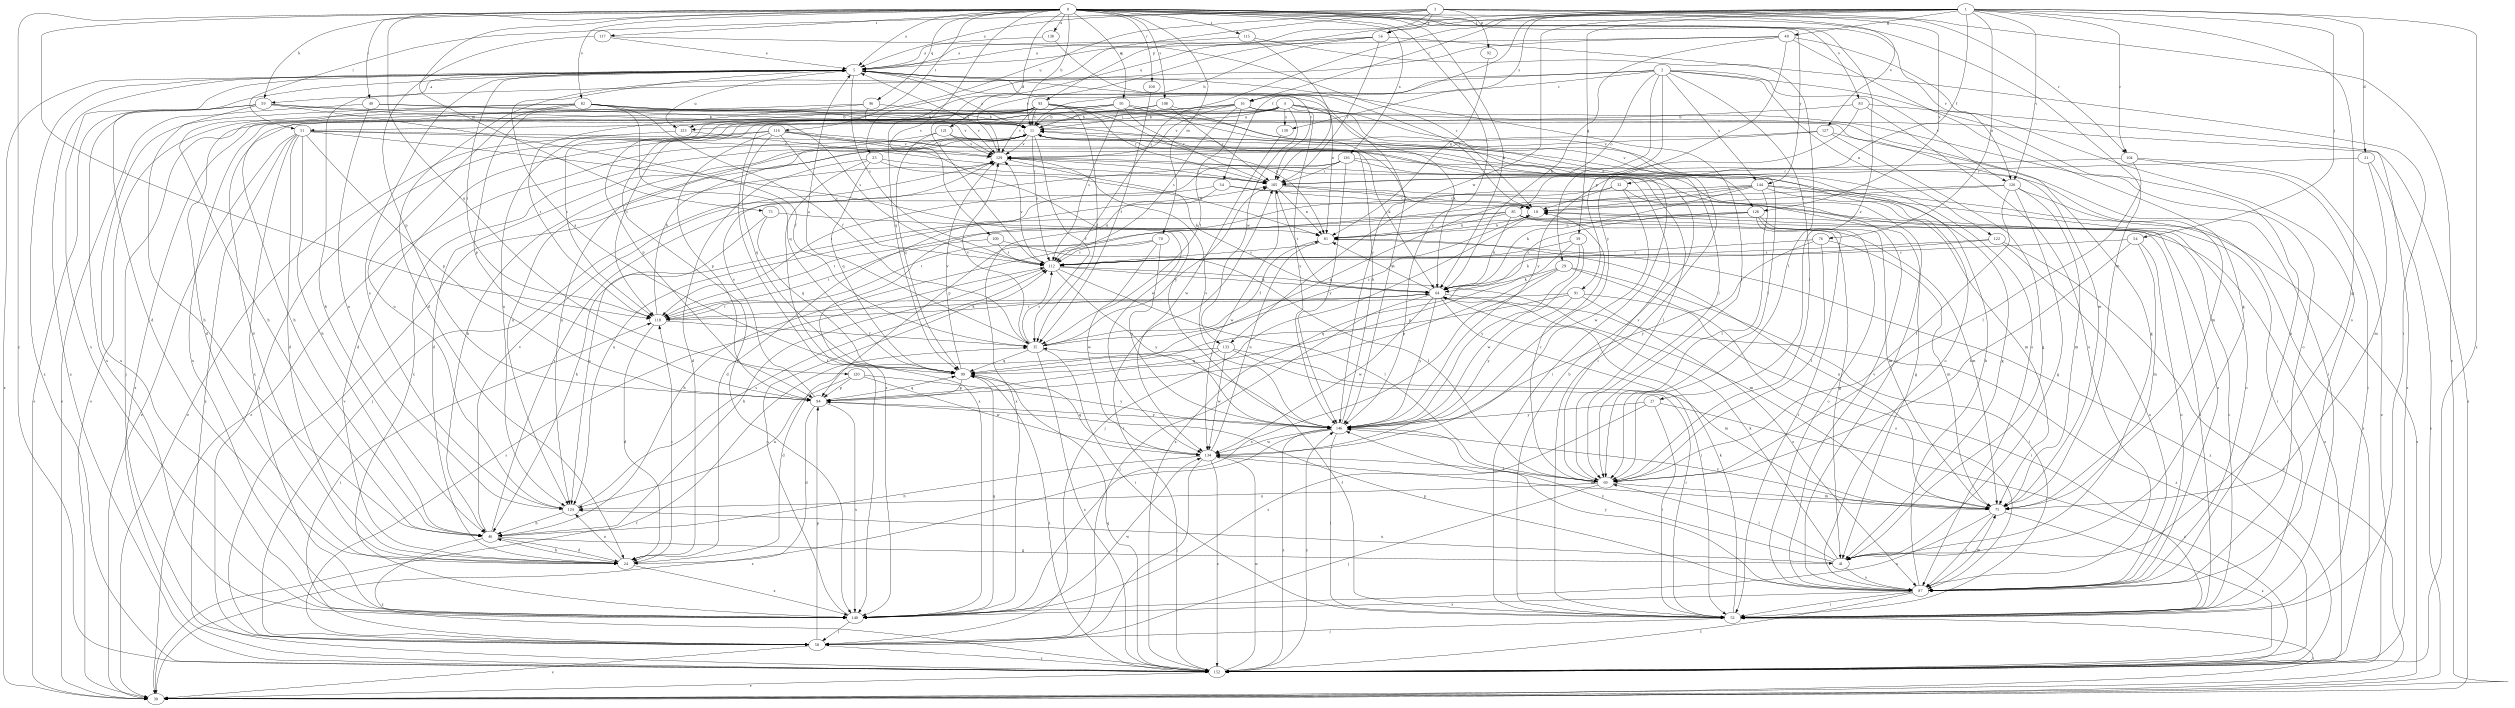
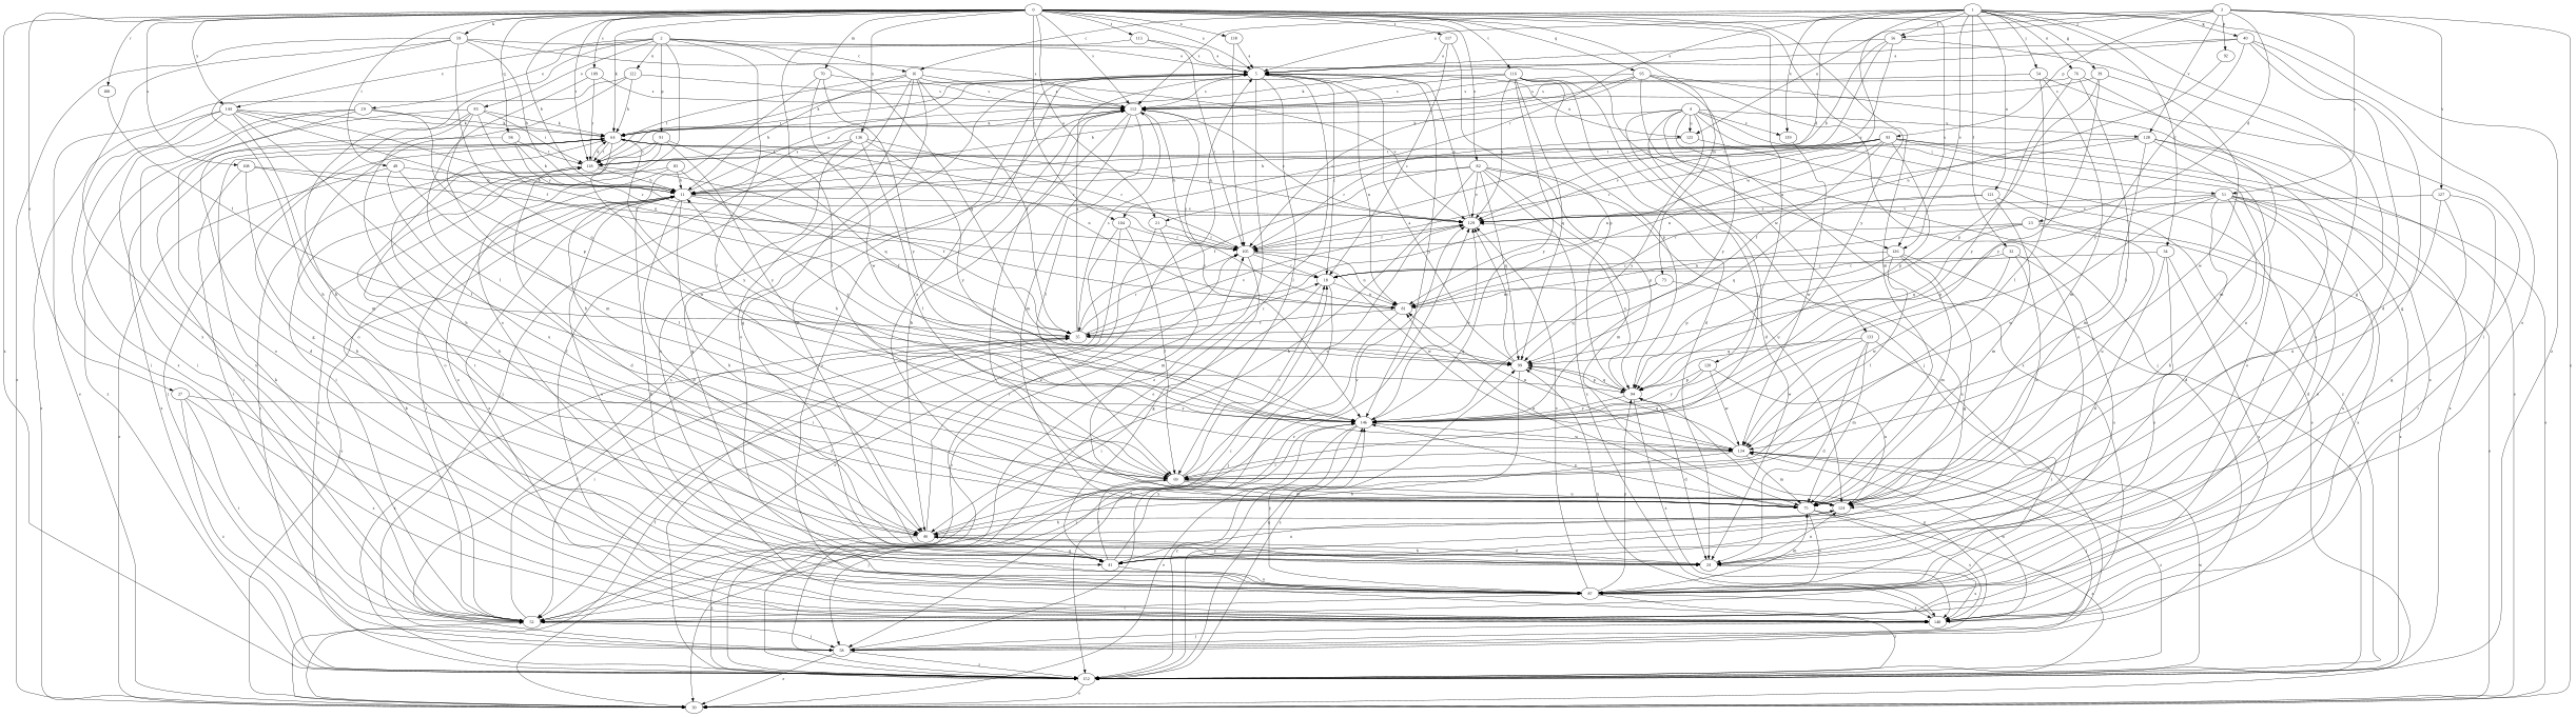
  strict digraph {
    fontname="Liberation Serif"
    node [fontname="Liberation Serif"]
    edge [fontname="Liberation Serif"]
    0
    5
    11
    27
    49
    59
    64
    70
    73
    75
    82
    83
    95
    96
    100
    104
    108
    109
    112
    115
    116
    117
    118
    120
    126
    136
    138
    144
    146
    152
    69
    30
    123
    24
    140
    18
    81
    46
    87
    35
    52
    129
    124
    58
    105
    134
    99
    94
    41
    1
    16
    21
    32
    34
    39
    40
    54
    56
    76
    121
    133
    139
    2
    29
    85
    91
    122
    3
    23
    51
    92
    93
    127
    128
    4
    0 -> 5 [label=a]
    0 -> 11 [label=b]
    0 -> 27 [label=e]
    0 -> 49 [label=i]
    0 -> 59 [label=k]
    0 -> 64 [label=k]
    0 -> 70 [label=m]
    0 -> 73 [label=m]
    0 -> 75 [label=m]
    0 -> 82 [label=o]
-   0 -> 83 [label=o]
+   0 -> 21 [label=o]
    0 -> 95 [label=q]
    0 -> 96 [label=q]
    0 -> 100 [label=r]
    0 -> 104 [label=r]
    0 -> 108 [label=s]
    0 -> 109 [label=s]
    0 -> 112 [label=s]
    0 -> 115 [label=t]
    0 -> 116 [label=t]
    0 -> 117 [label=t]
    0 -> 118 [label=t]
    0 -> 120 [label=u]
    0 -> 126 [label=v]
    0 -> 136 [label=x]
    0 -> 138 [label=x]
    0 -> 144 [label=y]
    0 -> 146 [label=y]
    0 -> 152 [label=z]
    5 -> 112 [label=s]
    5 -> 118 [label=t]
    5 -> 146 [label=y]
    5 -> 152 [label=z]
    5 -> 69 [label=l]
    5 -> 30 [label=e]
    5 -> 123 [label=u]
    5 -> 24 [label=d]
    5 -> 140 [label=x]
    5 -> 18 [label=c]
    5 -> 81 [label=n]
    11 -> 5 [label=a]
    11 -> 112 [label=s]
    11 -> 30 [label=e]
    11 -> 24 [label=d]
    11 -> 140 [label=x]
    11 -> 46 [label=h]
    11 -> 87 [label=o]
    11 -> 35 [label=f]
    11 -> 52 [label=i]
    11 -> 129 [label=v]
    27 -> 146 [label=y]
    27 -> 152 [label=z]
    27 -> 140 [label=x]
    27 -> 52 [label=i]
    49 -> 11 [label=b]
    49 -> 69 [label=l]
    49 -> 30 [label=e]
    49 -> 124 [label=u]
-   5 -> 59 [label=a]
+   59 -> 5 [label=a]
    59 -> 11 [label=b]
    59 -> 112 [label=s]
    59 -> 30 [label=e]
    59 -> 140 [label=x]
    59 -> 46 [label=h]
    59 -> 35 [label=f]
    64 -> 118 [label=t]
    64 -> 146 [label=y]
    64 -> 152 [label=z]
    64 -> 81 [label=n]
    64 -> 52 [label=i]
    64 -> 58 [label=j]
    64 -> 105 [label=r]
    64 -> 134 [label=w]
    70 -> 112 [label=s]
    70 -> 146 [label=y]
    70 -> 46 [label=h]
    70 -> 134 [label=w]
    73 -> 81 [label=n]
    73 -> 124 [label=u]
    73 -> 99 [label=q]
    75 -> 146 [label=y]
    75 -> 152 [label=z]
    75 -> 140 [label=x]
    75 -> 81 [label=n]
    75 -> 87 [label=o]
    82 -> 11 [label=b]
    82 -> 75 [label=m]
    82 -> 140 [label=x]
    82 -> 46 [label=h]
    82 -> 35 [label=f]
    82 -> 129 [label=v]
    82 -> 124 [label=u]
    82 -> 99 [label=q]
    82 -> 94 [label=p]
    83 -> 11 [label=b]
    83 -> 146 [label=y]
    83 -> 152 [label=z]
    83 -> 87 [label=o]
    95 -> 11 [label=b]
    95 -> 112 [label=s]
    95 -> 146 [label=y]
    95 -> 30 [label=e]
    95 -> 87 [label=o]
    95 -> 58 [label=j]
    95 -> 105 [label=r]
    96 -> 11 [label=b]
    96 -> 118 [label=t]
    96 -> 24 [label=d]
    96 -> 129 [label=v]
    100 -> 35 [label=f]
    104 -> 152 [label=z]
    104 -> 69 [label=l]
    104 -> 52 [label=i]
    104 -> 105 [label=r]
    108 -> 11 [label=b]
    108 -> 46 [label=h]
    108 -> 52 [label=i]
    108 -> 105 [label=r]
    109 -> 112 [label=s]
    109 -> 118 [label=t]
    109 -> 69 [label=l]
    112 -> 64 [label=k]
    112 -> 75 [label=m]
    112 -> 146 [label=y]
    112 -> 69 [label=l]
    112 -> 46 [label=h]
    112 -> 129 [label=v]
    115 -> 5 [label=a]
    115 -> 69 [label=l]
    115 -> 105 [label=r]
    116 -> 64 [label=k]
    116 -> 112 [label=s]
    116 -> 146 [label=y]
    116 -> 24 [label=d]
    116 -> 129 [label=v]
    116 -> 58 [label=j]
    116 -> 99 [label=q]
    116 -> 94 [label=p]
    117 -> 5 [label=a]
    117 -> 18 [label=c]
    117 -> 94 [label=p]
    118 -> 11 [label=b]
    118 -> 64 [label=k]
    118 -> 24 [label=d]
    118 -> 35 [label=f]
    120 -> 146 [label=y]
    120 -> 124 [label=u]
    120 -> 134 [label=w]
    120 -> 94 [label=p]
    126 -> 75 [label=m]
    126 -> 152 [label=z]
    126 -> 69 [label=l]
    126 -> 18 [label=c]
    126 -> 94 [label=p]
    126 -> 41 [label=g]
    136 -> 118 [label=t]
    136 -> 146 [label=y]
    136 -> 69 [label=l]
    136 -> 58 [label=j]
    136 -> 105 [label=r]
    136 -> 41 [label=g]
    138 -> 5 [label=a]
    138 -> 105 [label=r]
    144 -> 64 [label=k]
    144 -> 75 [label=m]
    144 -> 69 [label=l]
    144 -> 30 [label=e]
    144 -> 140 [label=x]
    144 -> 18 [label=c]
    144 -> 52 [label=i]
    144 -> 99 [label=q]
    146 -> 11 [label=b]
    146 -> 152 [label=z]
    146 -> 30 [label=e]
    146 -> 52 [label=i]
    146 -> 129 [label=v]
    146 -> 134 [label=w]
    152 -> 5 [label=a]
    152 -> 146 [label=y]
    152 -> 30 [label=e]
    152 -> 105 [label=r]
    152 -> 134 [label=w]
    152 -> 99 [label=q]
    69 -> 75 [label=m]
    69 -> 18 [label=c]
    69 -> 129 [label=v]
    69 -> 124 [label=u]
    69 -> 58 [label=j]
    30 -> 35 [label=f]
    30 -> 52 [label=i]
    123 -> 30 [label=e]
    123 -> 105 [label=r]
    24 -> 118 [label=t]
    24 -> 140 [label=x]
    24 -> 46 [label=h]
    24 -> 124 [label=u]
    140 -> 112 [label=s]
    140 -> 58 [label=j]
    140 -> 134 [label=w]
    140 -> 99 [label=q]
    18 -> 81 [label=n]
    18 -> 52 [label=i]
    18 -> 58 [label=j]
    81 -> 112 [label=s]
    81 -> 152 [label=z]
    81 -> 35 [label=f]
    46 -> 152 [label=z]
    46 -> 24 [label=d]
    46 -> 129 [label=v]
    46 -> 105 [label=r]
    46 -> 41 [label=g]
    87 -> 11 [label=b]
    87 -> 75 [label=m]
    87 -> 146 [label=y]
    87 -> 152 [label=z]
    87 -> 140 [label=x]
    87 -> 52 [label=i]
    87 -> 129 [label=v]
    87 -> 94 [label=p]
    35 -> 5 [label=a]
    35 -> 112 [label=s]
    35 -> 152 [label=z]
    35 -> 18 [label=c]
    35 -> 52 [label=i]
    35 -> 129 [label=v]
    35 -> 105 [label=r]
    35 -> 99 [label=q]
    52 -> 11 [label=b]
    52 -> 64 [label=k]
    52 -> 18 [label=c]
    52 -> 35 [label=f]
    52 -> 58 [label=j]
    129 -> 5 [label=a]
    129 -> 64 [label=k]
    129 -> 105 [label=r]
    124 -> 5 [label=a]
    124 -> 112 [label=s]
    124 -> 46 [label=h]
    58 -> 112 [label=s]
    58 -> 118 [label=t]
    58 -> 152 [label=z]
    58 -> 30 [label=e]
    58 -> 129 [label=v]
    58 -> 94 [label=p]
    105 -> 18 [label=c]
    105 -> 81 [label=n]
    105 -> 134 [label=w]
    105 -> 41 [label=g]
    134 -> 75 [label=m]
    134 -> 152 [label=z]
    134 -> 69 [label=l]
    134 -> 81 [label=n]
    134 -> 46 [label=h]
    134 -> 58 [label=j]
    134 -> 99 [label=q]
    99 -> 5 [label=a]
    99 -> 152 [label=z]
    99 -> 129 [label=v]
    99 -> 94 [label=p]
    94 -> 146 [label=y]
    94 -> 24 [label=d]
    94 -> 140 [label=x]
    94 -> 129 [label=v]
    94 -> 99 [label=q]
    41 -> 64 [label=k]
    41 -> 146 [label=y]
    41 -> 69 [label=l]
    41 -> 87 [label=o]
    41 -> 124 [label=u]
    1 -> 104 [label=r]
    1 -> 112 [label=s]
    1 -> 126 [label=v]
    1 -> 152 [label=z]
    1 -> 41 [label=g]
    1 -> 16 [label=c]
    1 -> 21 [label=d]
    1 -> 32 [label=f]
    1 -> 34 [label=f]
    1 -> 39 [label=g]
    1 -> 40 [label=g]
    1 -> 54 [label=j]
    1 -> 56 [label=j]
    1 -> 76 [label=n]
    1 -> 121 [label=u]
-   1 -> 133 [label=w]
+   1 -> 35 [label=w]
    1 -> 139 [label=x]
    16 -> 11 [label=b]
    16 -> 112 [label=s]
    16 -> 118 [label=t]
    16 -> 140 [label=f]
    16 -> 87 [label=o]
    16 -> 35 [label=f]
    16 -> 129 [label=v]
    16 -> 41 [label=g]
    21 -> 75 [label=m]
    21 -> 30 [label=e]
    21 -> 105 [label=r]
    32 -> 18 [label=c]
    32 -> 87 [label=o]
    32 -> 124 [label=u]
    32 -> 134 [label=w]
    34 -> 24 [label=d]
    34 -> 140 [label=x]
    34 -> 18 [label=c]
    34 -> 87 [label=o]
    39 -> 112 [label=s]
    39 -> 146 [label=y]
    39 -> 134 [label=w]
    39 -> 94 [label=p]
    40 -> 5 [label=a]
    40 -> 64 [label=k]
    40 -> 146 [label=y]
    40 -> 24 [label=d]
    40 -> 87 [label=o]
    40 -> 41 [label=g]
    54 -> 75 [label=m]
    54 -> 112 [label=s]
    54 -> 69 [label=l]
    54 -> 87 [label=o]
    56 -> 5 [label=a]
    56 -> 11 [label=b]
    56 -> 52 [label=i]
    56 -> 129 [label=v]
    56 -> 105 [label=r]
    76 -> 75 [label=m]
    76 -> 112 [label=s]
    76 -> 146 [label=y]
    76 -> 69 [label=l]
    121 -> 75 [label=m]
    121 -> 129 [label=v]
    121 -> 124 [label=u]
    121 -> 99 [label=q]
    133 -> 75 [label=m]
    133 -> 24 [label=d]
    133 -> 52 [label=i]
    133 -> 134 [label=w]
    133 -> 99 [label=q]
    139 -> 134 [label=w]
    2 -> 126 [label=v]
    2 -> 144 [label=x]
    2 -> 69 [label=l]
    2 -> 46 [label=h]
    2 -> 87 [label=o]
    2 -> 99 [label=q]
    2 -> 16 [label=c]
    2 -> 29 [label=e]
    2 -> 85 [label=o]
    2 -> 91 [label=p]
    2 -> 122 [label=u]
    29 -> 64 [label=k]
    29 -> 140 [label=x]
    29 -> 87 [label=o]
    29 -> 52 [label=i]
    29 -> 94 [label=p]
    85 -> 64 [label=k]
    85 -> 75 [label=m]
    85 -> 118 [label=t]
    85 -> 152 [label=z]
    85 -> 81 [label=n]
    85 -> 46 [label=h]
    85 -> 41 [label=g]
    91 -> 118 [label=t]
    91 -> 146 [label=y]
    91 -> 87 [label=o]
    91 -> 52 [label=i]
    91 -> 99 [label=q]
    122 -> 64 [label=k]
    122 -> 112 [label=s]
    122 -> 30 [label=e]
    122 -> 87 [label=o]
    3 -> 5 [label=a]
    3 -> 30 [label=e]
    3 -> 123 [label=u]
    3 -> 56 [label=j]
    3 -> 23 [label=d]
    3 -> 51 [label=i]
    3 -> 92 [label=p]
    3 -> 93 [label=p]
    3 -> 127 [label=v]
    3 -> 128 [label=v]
    23 -> 24 [label=d]
    23 -> 140 [label=x]
    23 -> 81 [label=n]
    23 -> 105 [label=r]
    23 -> 99 [label=q]
    51 -> 152 [label=z]
    51 -> 30 [label=e]
    51 -> 24 [label=d]
    51 -> 140 [label=x]
    51 -> 46 [label=h]
    51 -> 87 [label=o]
    51 -> 129 [label=v]
    51 -> 134 [label=w]
    51 -> 94 [label=p]
    92 -> 81 [label=n]
    93 -> 11 [label=b]
    93 -> 118 [label=t]
    93 -> 30 [label=e]
    93 -> 140 [label=x]
    93 -> 81 [label=n]
    93 -> 35 [label=f]
    93 -> 129 [label=v]
    93 -> 124 [label=u]
    93 -> 105 [label=r]
    93 -> 94 [label=p]
    127 -> 52 [label=i]
    127 -> 129 [label=v]
    127 -> 124 [label=u]
    127 -> 41 [label=g]
    128 -> 75 [label=m]
    128 -> 118 [label=t]
    128 -> 152 [label=z]
    128 -> 81 [label=n]
    128 -> 87 [label=o]
    128 -> 52 [label=i]
    4 -> 64 [label=k]
    4 -> 146 [label=y]
    4 -> 152 [label=z]
    4 -> 69 [label=l]
    4 -> 123 [label=u]
    4 -> 24 [label=d]
    4 -> 140 [label=x]
    4 -> 133 [label=w]
    4 -> 139 [label=x]
    4 -> 51 [label=i]
    4 -> 128 [label=v]
  }
